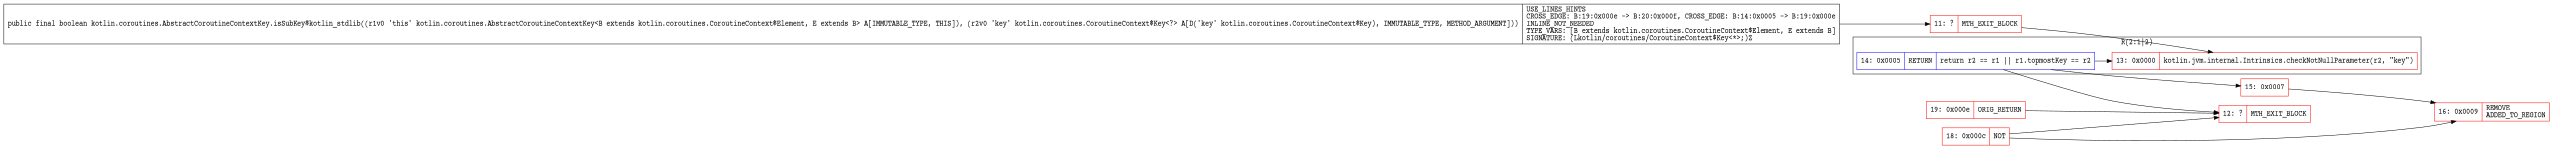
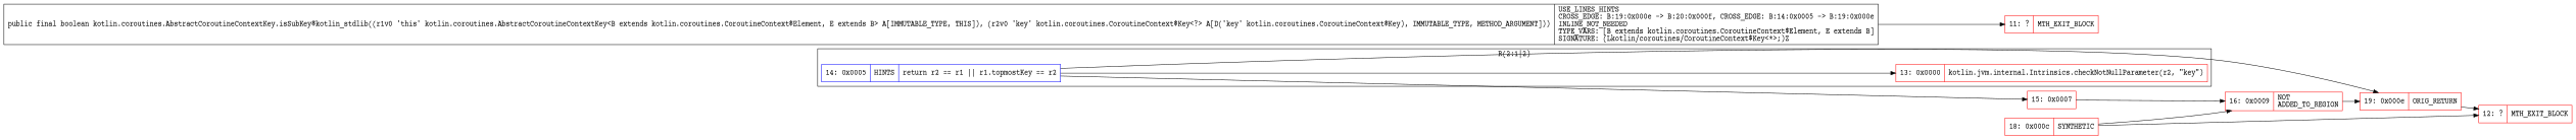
  digraph {
    fontname="Courier Prime"
    rankdir=LR
    node [color=red fontname="Courier Prime" shape=record]
    edge [fontname="Courier Prime"]
    n1 [label="{13\:\ 0x0000|kotlin.jvm.internal.Intrinsics.checkNotNullParameter(r2, \"key\")\l}"]
-   n2 [color=blue label="{14\:\ 0x0005|RETURN\l|return r2 == r1 \|\| r1.topmostKey == r2\l}"]
+   n2 [color=blue label="{14\:\ 0x0005|HINTS\l|return r2 == r1 \|\| r1.topmostKey == r2\l}"]
    n3 [label="{15\:\ 0x0007}"]
    n4 [label="{19\:\ 0x000e|ORIG_RETURN\l}"]
-   n5 [label="{16\:\ 0x0009|REMOVE\lADDED_TO_REGION\l}"]
+   n5 [label="{16\:\ 0x0009|NOT\lADDED_TO_REGION\l}"]
    n6 [label="{12\:\ ?|MTH_EXIT_BLOCK\l}"]
    n7 [label="{11\:\ ?|MTH_EXIT_BLOCK\l}"]
-   n8 [label="{18\:\ 0x000c|NOT\l}"]
+   n8 [label="{18\:\ 0x000c|SYNTHETIC\l}"]
    n9 [label="{public final boolean kotlin.coroutines.AbstractCoroutineContextKey.isSubKey$kotlin_stdlib((r1v0 'this' kotlin.coroutines.AbstractCoroutineContextKey\<B extends kotlin.coroutines.CoroutineContext$Element, E extends B\> A[IMMUTABLE_TYPE, THIS]), (r2v0 'key' kotlin.coroutines.CoroutineContext$Key\<?\> A[D('key' kotlin.coroutines.CoroutineContext$Key), IMMUTABLE_TYPE, METHOD_ARGUMENT]))  | USE_LINES_HINTS\lCROSS_EDGE: B:19:0x000e \-\> B:20:0x000f, CROSS_EDGE: B:14:0x0005 \-\> B:19:0x000e\lINLINE_NOT_NEEDED\lTYPE_VARS: [B extends kotlin.coroutines.CoroutineContext$Element, E extends B]\lSIGNATURE: (Lkotlin\/coroutines\/CoroutineContext$Key\<*\>;)Z\l}" color=""]
    subgraph cluster_1 {
      label="R(2:1|2)"
      n1
      n2
    }
    n2 -> n1
    n2 -> n3
-   n2 -> n6
+   n2 -> n4
    n3 -> n5
    n4 -> n6
-   n7 -> n1
+   n5 -> n4
    n8 -> n5
    n8 -> n6
    n9 -> n7
  }
